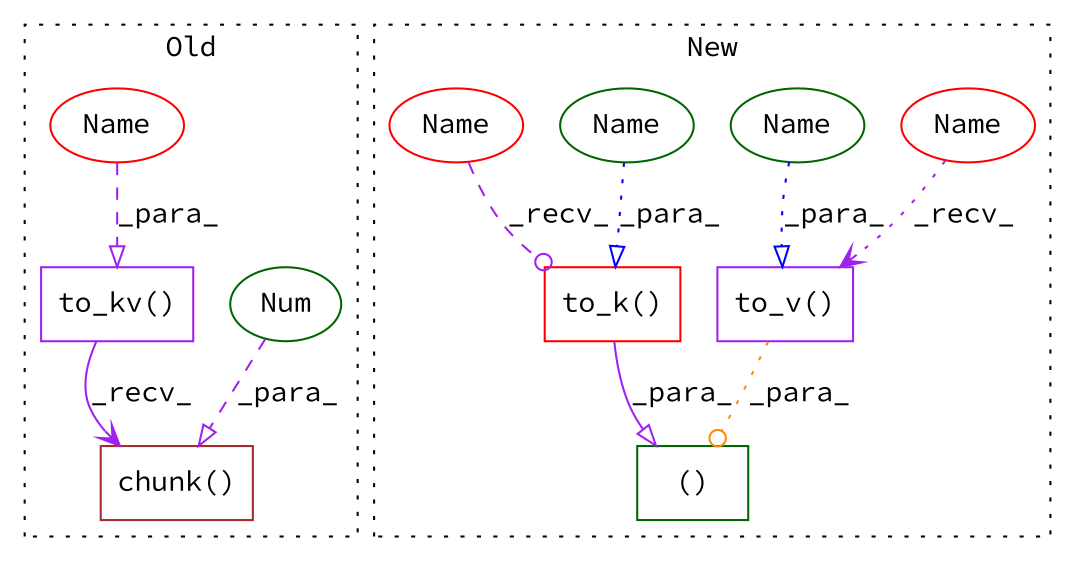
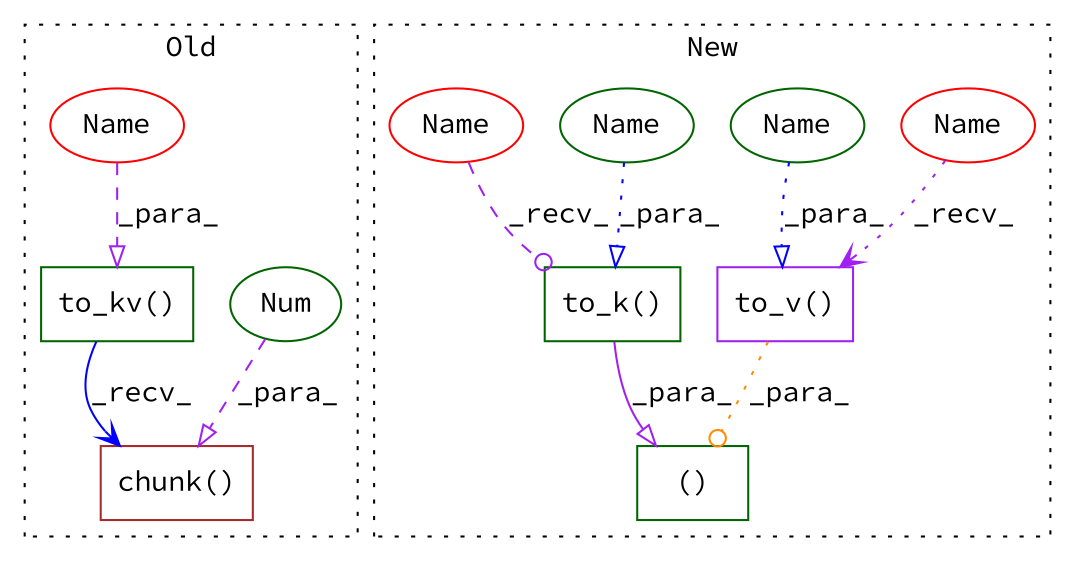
  digraph {
    fontname="Source Code Pro"
    node [a=87 color=darkgreen fontname="Source Code Pro" l=8 shape=ellipse]
    edge [arrowhead=onormal color=purple fontname="Source Code Pro" style=dotted]
-   n1 [a=75 color=purple l="11,1" label="to_kv()" s="5457,5476" shape=box]
+   n1 [a=75 l="11,1" label="to_kv()" s="5457,5476" shape=box]
    n2 [a=75 color=brown l="27,10" label="chunk()" s="5457,5485" shape=box]
    n3 [a=76 l=1 label=Num s=5484]
    n4 [color=red label=Name s=5468]
    n5 [a=75 color=purple l="10,1" label="to_v()" s="5560,5578" shape=box]
-   n6 [a=75 color=red l="10,1" label="to_k()" s="5539,5557" shape=box]
+   n6 [a=75 l="10,1" label="to_k()" s="5539,5557" shape=box]
    n7 [a=54 l=21 label="()" s=5558 shape=box]
    n8 [color=red l=4 label=Name s=5560]
    n9 [color=red l=4 label=Name s=5539]
    n10 [label=Name s=5570]
    n11 [label=Name s=5549]
    subgraph cluster_1 {
      label=Old
      style=dotted
      n1
      n2
      n3
      n4
    }
    subgraph cluster_2 {
      label=New
      style=dotted
      n5
      n6
      n7
      n8
      n9
      n10
      n11
    }
-   n1 -> n2 [arrowhead=vee label=_recv_ style=solid]
+   n1 -> n2 [arrowhead=vee color=blue label=_recv_ style=solid]
    n3 -> n2 [label=_para_ style=dashed]
    n4 -> n1 [label=_para_ style=dashed]
    n5 -> n7 [arrowhead=odot color=darkorange label=_para_]
    n6 -> n7 [label=_para_ style=solid]
    n8 -> n5 [arrowhead=vee label=_recv_]
    n9 -> n6 [arrowhead=odot label=_recv_ style=dashed]
    n10 -> n5 [color=blue label=_para_]
    n11 -> n6 [color=blue label=_para_]
  }
